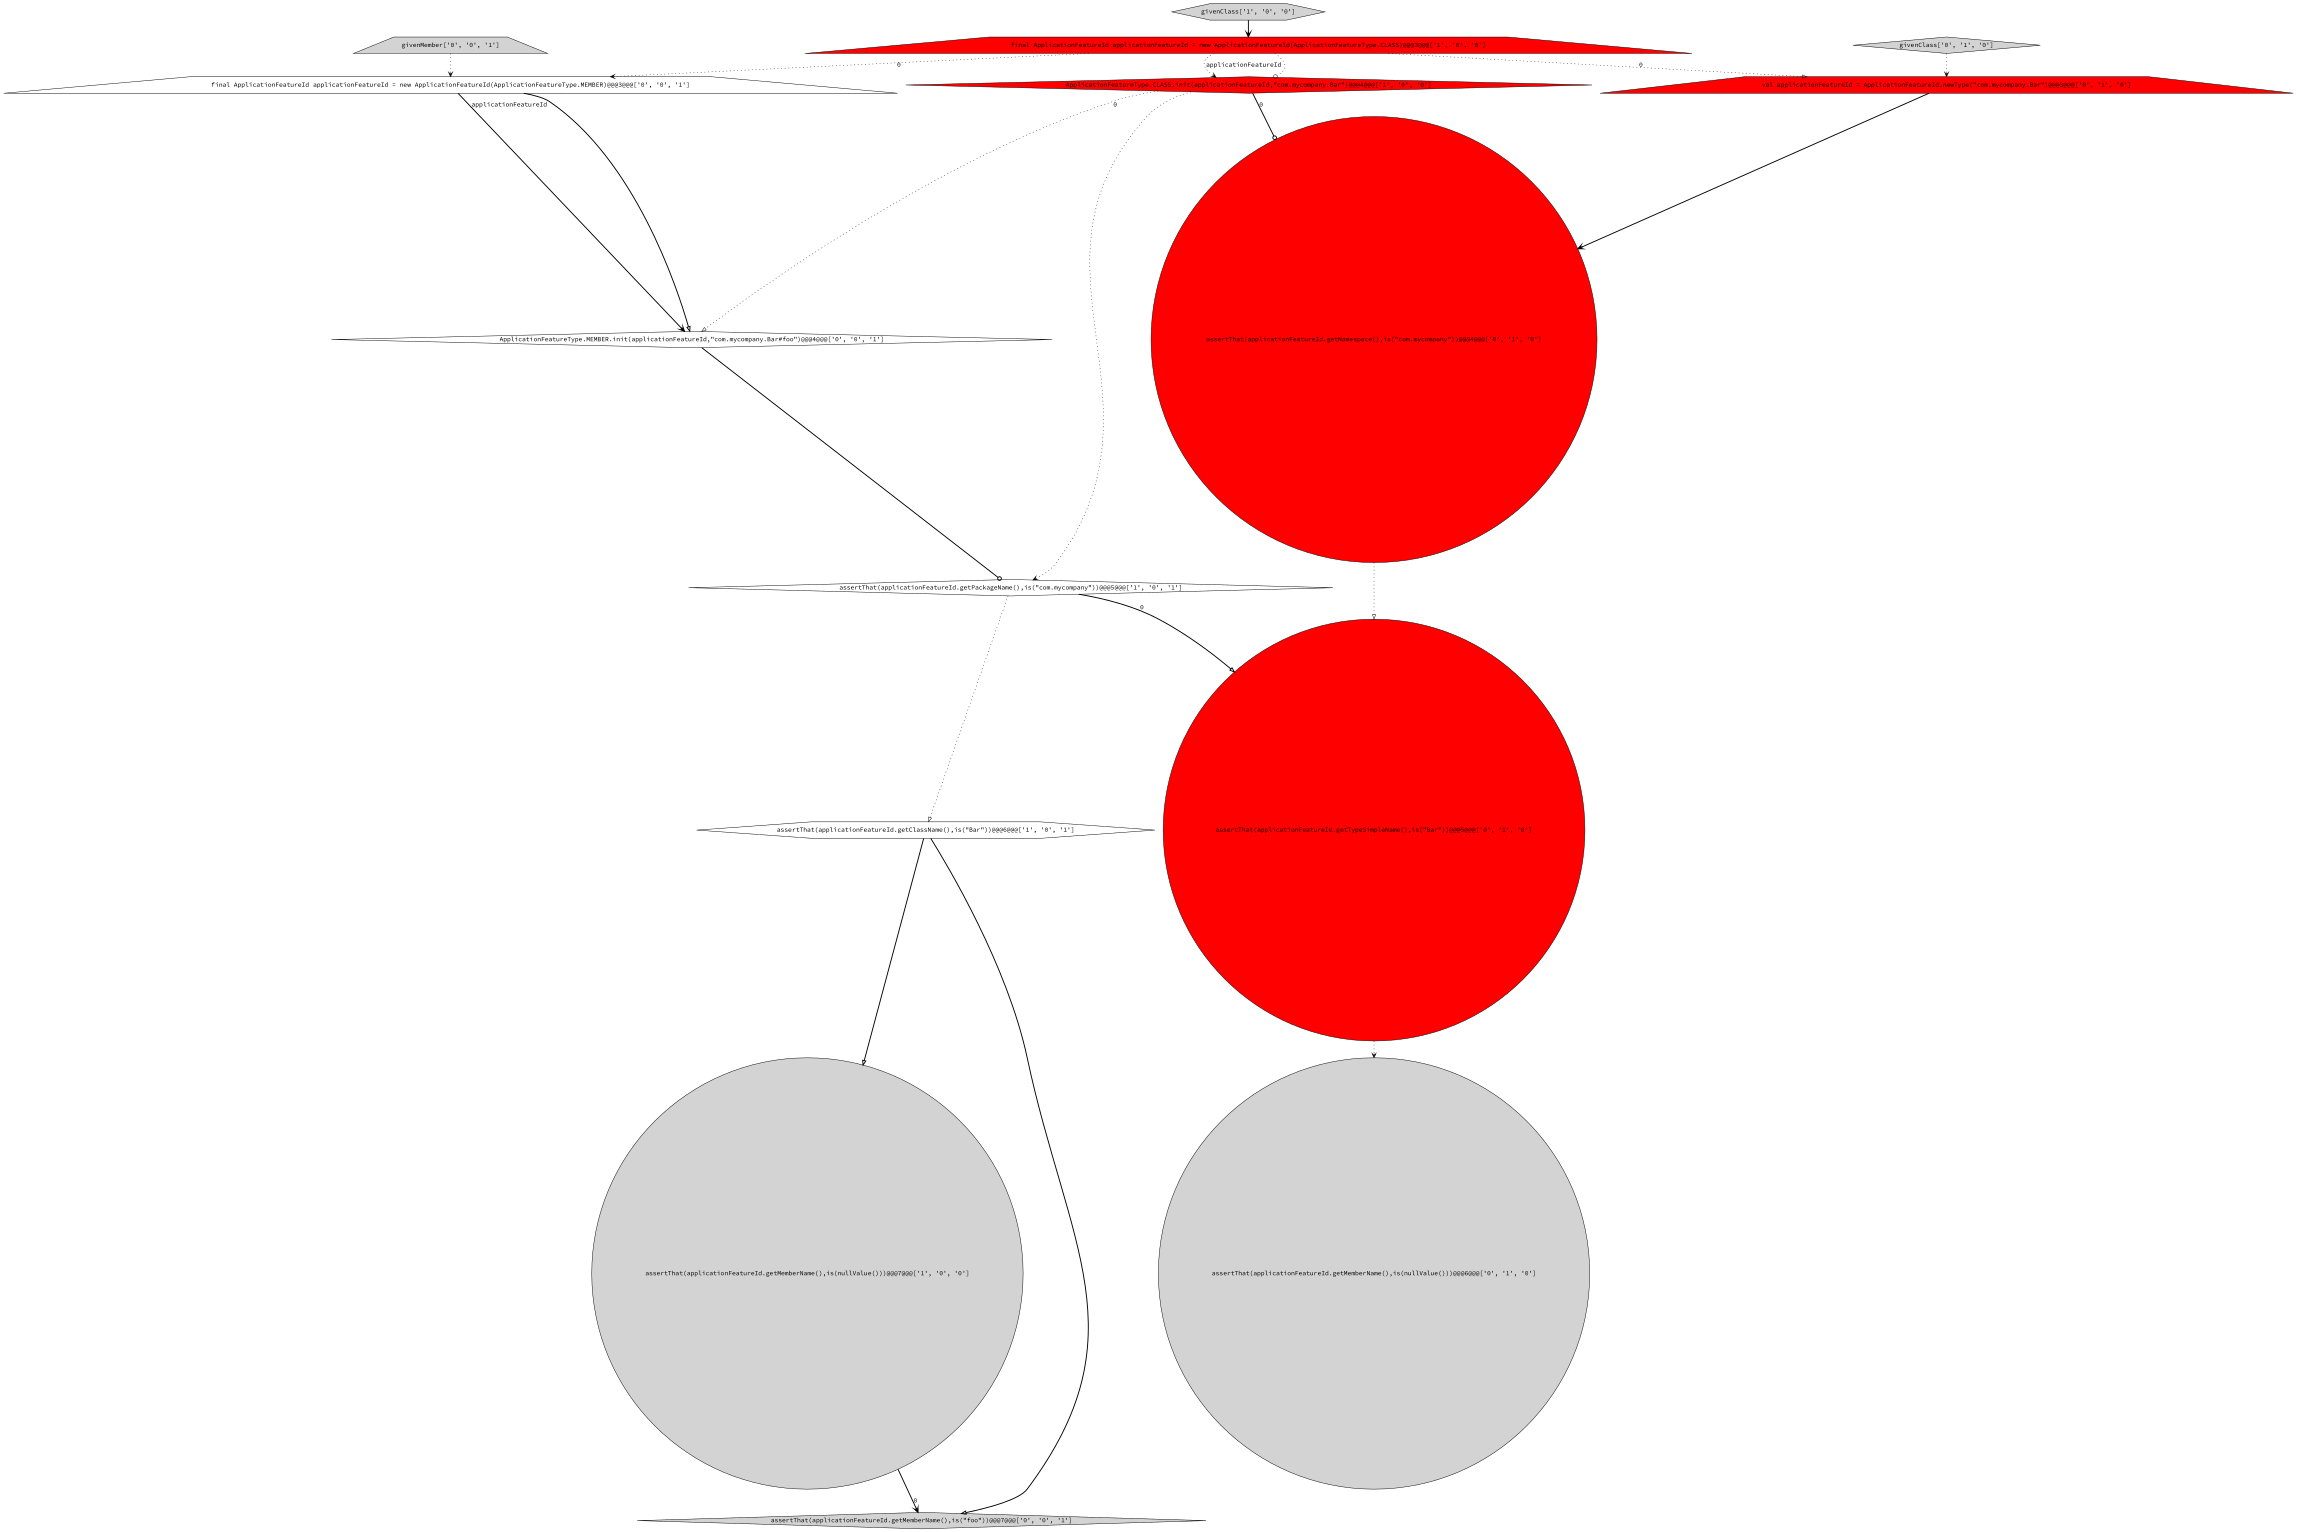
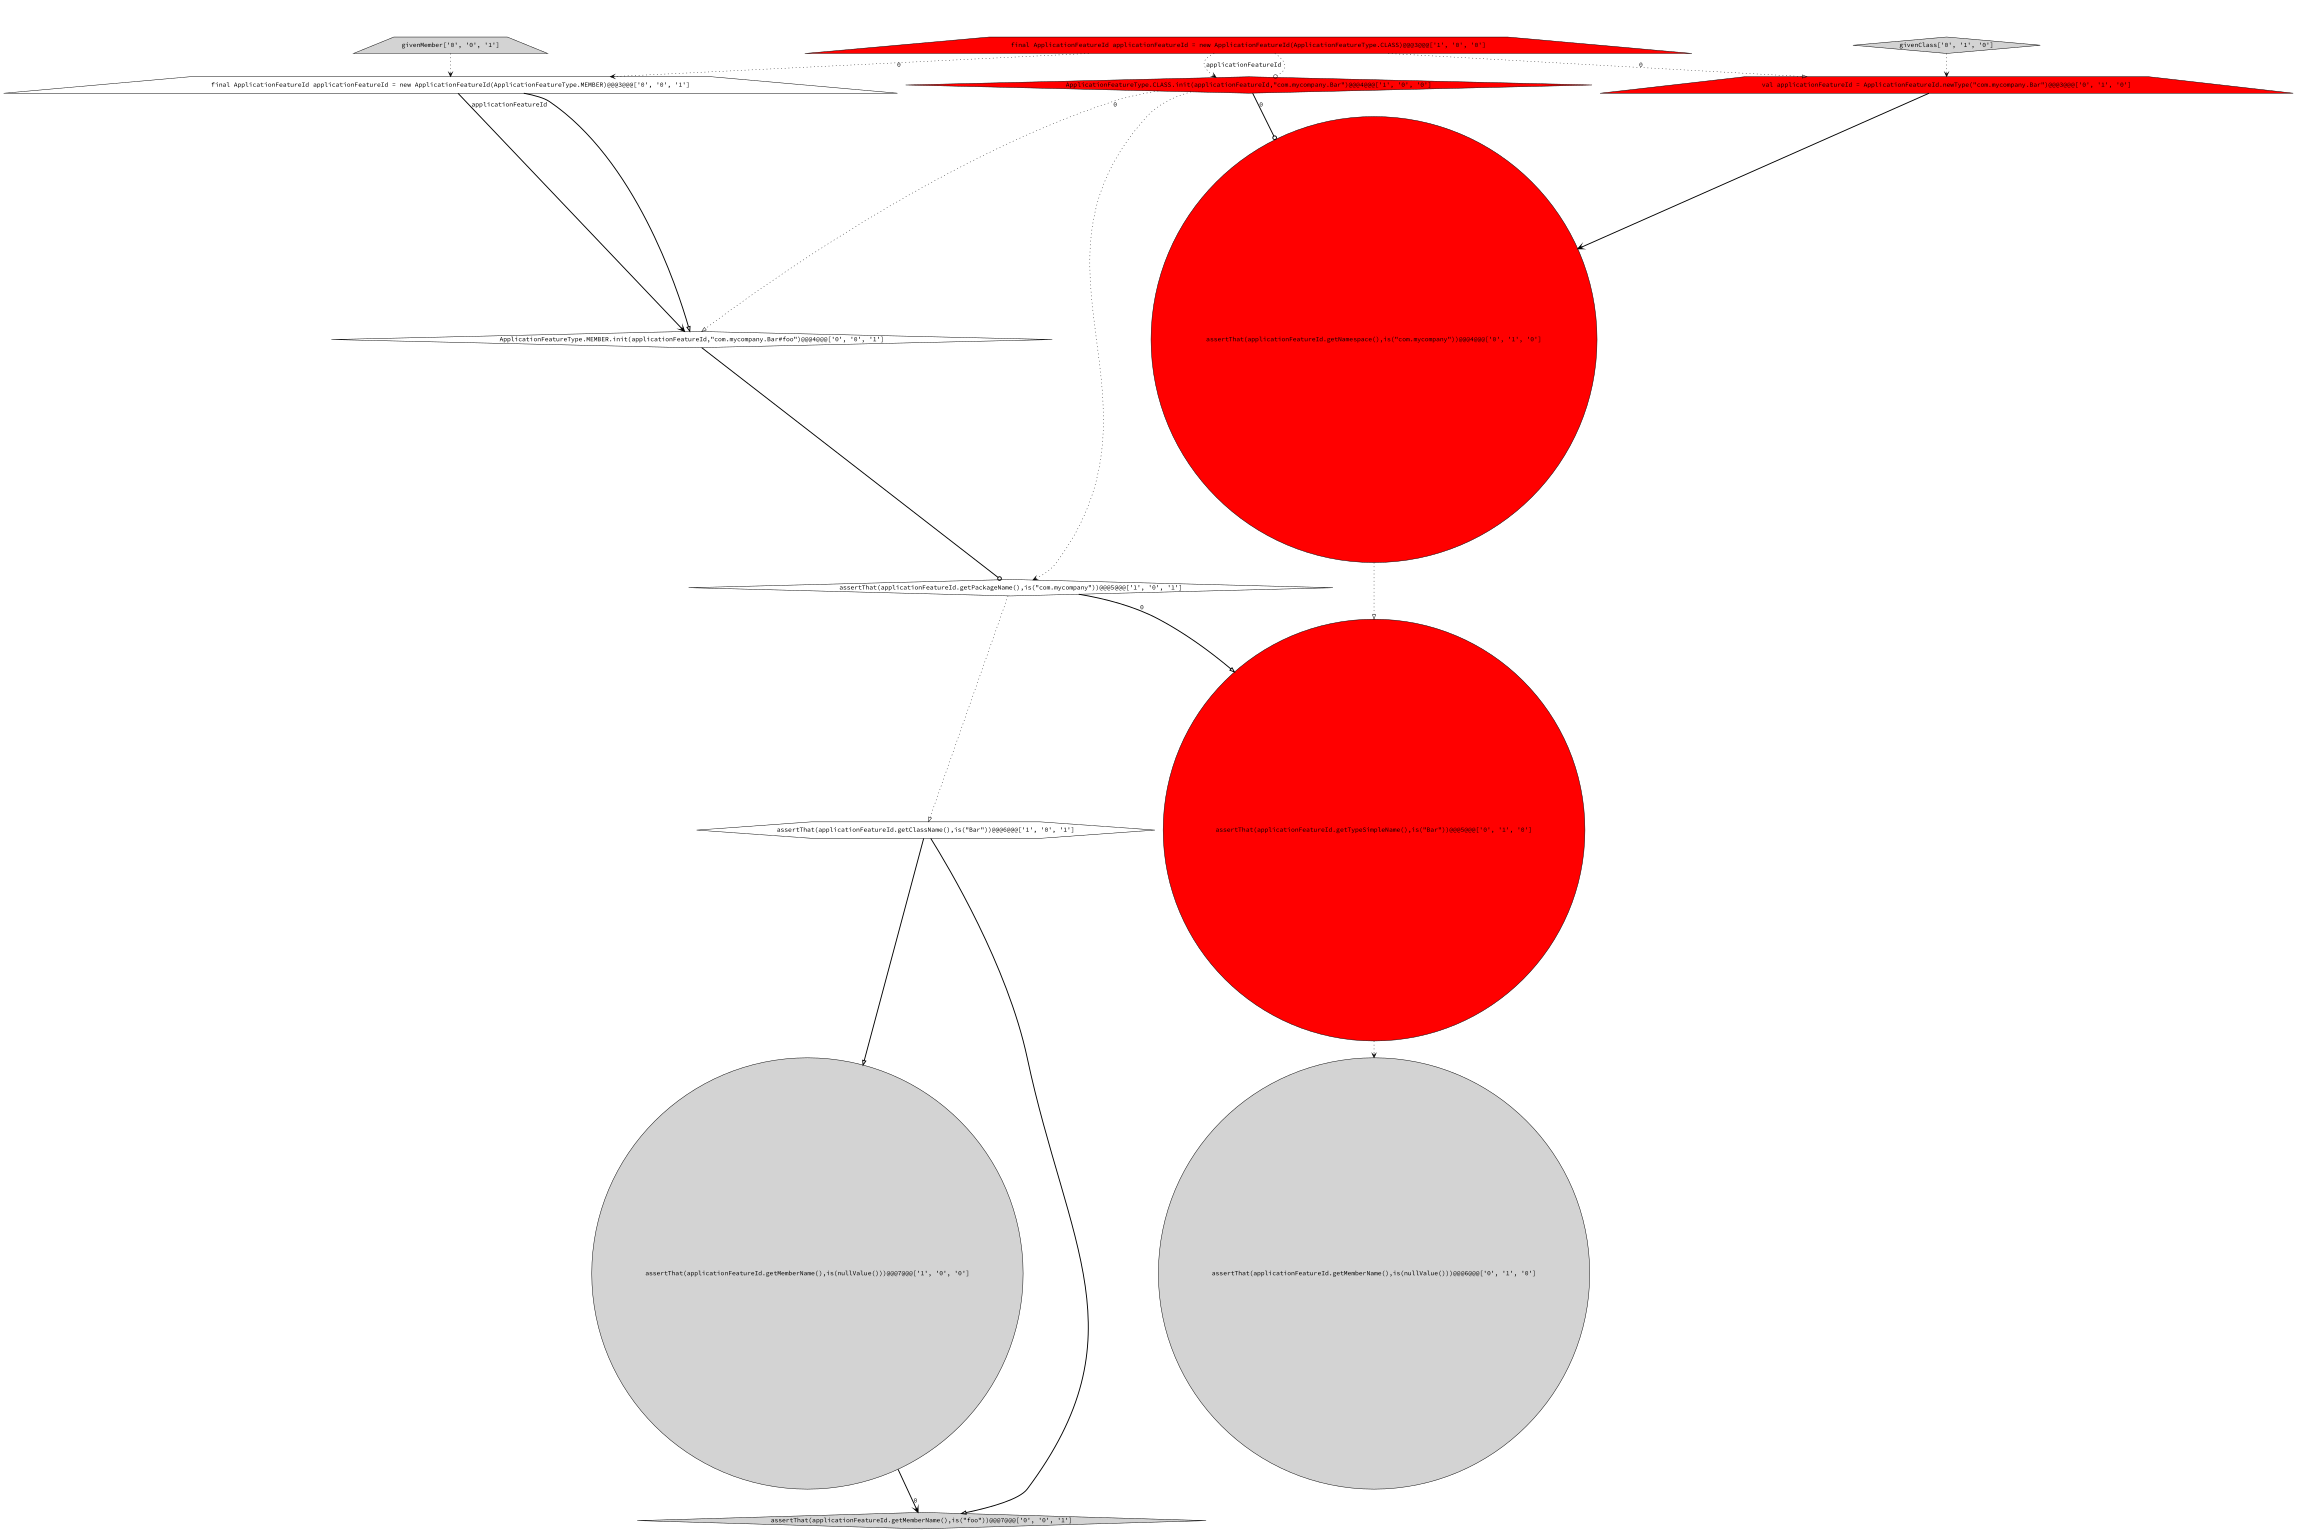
  digraph {
    fontname="Source Code Pro"
    node [fillcolor=lightgray shape=diamond style=filled fontname="Source Code Pro"]
    edge [style=dotted arrowhead=vee fontname="Source Code Pro"]
    n1 [fillcolor=red label="final ApplicationFeatureId applicationFeatureId = new ApplicationFeatureId(ApplicationFeatureType.CLASS)@@@3@@@['1', '0', '0']" shape=trapezium]
    n2 [fillcolor=red label="ApplicationFeatureType.CLASS.init(applicationFeatureId,\"com.mycompany.Bar\")@@@4@@@['1', '0', '0']"]
    n3 [fillcolor=white label="final ApplicationFeatureId applicationFeatureId = new ApplicationFeatureId(ApplicationFeatureType.MEMBER)@@@3@@@['0', '0', '1']" shape=trapezium]
    n4 [fillcolor=red label="val applicationFeatureId = ApplicationFeatureId.newType(\"com.mycompany.Bar\")@@@3@@@['0', '1', '0']" shape=trapezium]
-   n5 [label="givenClass['1', '0', '0']" shape=hexagon]
    n6 [fillcolor=red label="assertThat(applicationFeatureId.getNamespace(),is(\"com.mycompany\"))@@@4@@@['0', '1', '0']" shape=circle]
    n7 [fillcolor=red label="assertThat(applicationFeatureId.getTypeSimpleName(),is(\"Bar\"))@@@5@@@['0', '1', '0']" shape=circle]
    n8 [label="assertThat(applicationFeatureId.getMemberName(),is(nullValue()))@@@6@@@['0', '1', '0']" shape=circle]
    n9 [fillcolor=white label="ApplicationFeatureType.MEMBER.init(applicationFeatureId,\"com.mycompany.Bar#foo\")@@@4@@@['0', '0', '1']"]
    n10 [fillcolor=white label="assertThat(applicationFeatureId.getPackageName(),is(\"com.mycompany\"))@@@5@@@['1', '0', '1']"]
    n11 [label="givenClass['0', '1', '0']"]
    n12 [label="givenMember['0', '0', '1']" shape=trapezium]
    n13 [label="assertThat(applicationFeatureId.getMemberName(),is(nullValue()))@@@7@@@['1', '0', '0']" shape=circle]
    n14 [label="assertThat(applicationFeatureId.getMemberName(),is(\"foo\"))@@@7@@@['0', '0', '1']"]
    n15 [fillcolor=white label="assertThat(applicationFeatureId.getClassName(),is(\"Bar\"))@@@6@@@['1', '0', '1']" shape=hexagon]
    n1 -> n2 [arrowhead=odot]
    n1 -> n2 [label=applicationFeatureId]
    n1 -> n3 [label=0]
    n1 -> n4 [label=0 arrowhead=onormal]
    n2 -> n6 [label=0 style=bold arrowhead=odot]
    n2 -> n9 [label=0 arrowhead=onormal]
    n2 -> n10
    n3 -> n9 [label=applicationFeatureId style=bold]
    n3 -> n9 [style=bold arrowhead=onormal]
    n4 -> n6 [style=bold]
-   n5 -> n1 [style=bold]
    n6 -> n7 [arrowhead=onormal]
    n7 -> n8
    n9 -> n10 [style=bold arrowhead=odot]
    n10 -> n7 [label=0 style=bold arrowhead=onormal]
    n10 -> n15 [arrowhead=onormal]
    n11 -> n4
    n12 -> n3
    n13 -> n14 [label=0 style=bold]
    n15 -> n13 [style=bold arrowhead=onormal]
    n15 -> n14 [style=bold arrowhead=onormal]
  }
